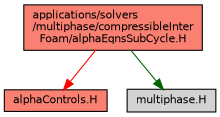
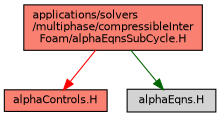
  digraph {
    node [color=black fillcolor=salmon fontname=Helvetica fontsize=10 shape=record style=filled]
    edge [fontname=Helvetica fontsize=10 labelfontname=Helvetica labelfontsize=10 style=solid]
    n1 [fontcolor=black height=0.2 label="applications/solvers\l/multiphase/compressibleInter\lFoam/alphaEqnsSubCycle.H" width=0.4]
    n2 [height=0.2 label="alphaControls.H" width=0.4]
-   n3 [height=0.2 label="multiphase.H" width=0.4 fillcolor=lightgrey]
+   n3 [height=0.2 label="alphaEqns.H" width=0.4 fillcolor=lightgrey]
    n1 -> n2 [color=red]
    n1 -> n3 [color=darkgreen]
  }
